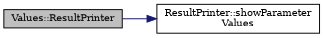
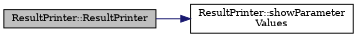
  digraph {
    rankdir=LR
    fontname="DejaVu Serif"
    node [color=black fontname="DejaVu Serif" fontsize=10 shape=record style=filled]
-   n1 [fillcolor=grey75 fontcolor=black height=0.2 label="Values::ResultPrinter" width=0.4]
+   n1 [fillcolor=grey75 fontcolor=black height=0.2 label="ResultPrinter::ResultPrinter" width=0.4]
    n2 [fillcolor=white height=0.2 label="ResultPrinter::showParameter\lValues" width=0.4]
    n1 -> n2 [color=midnightblue fontname="DejaVu Serif" fontsize=10 labelfontname=Helvetica labelfontsize=10 style=solid]
  }
